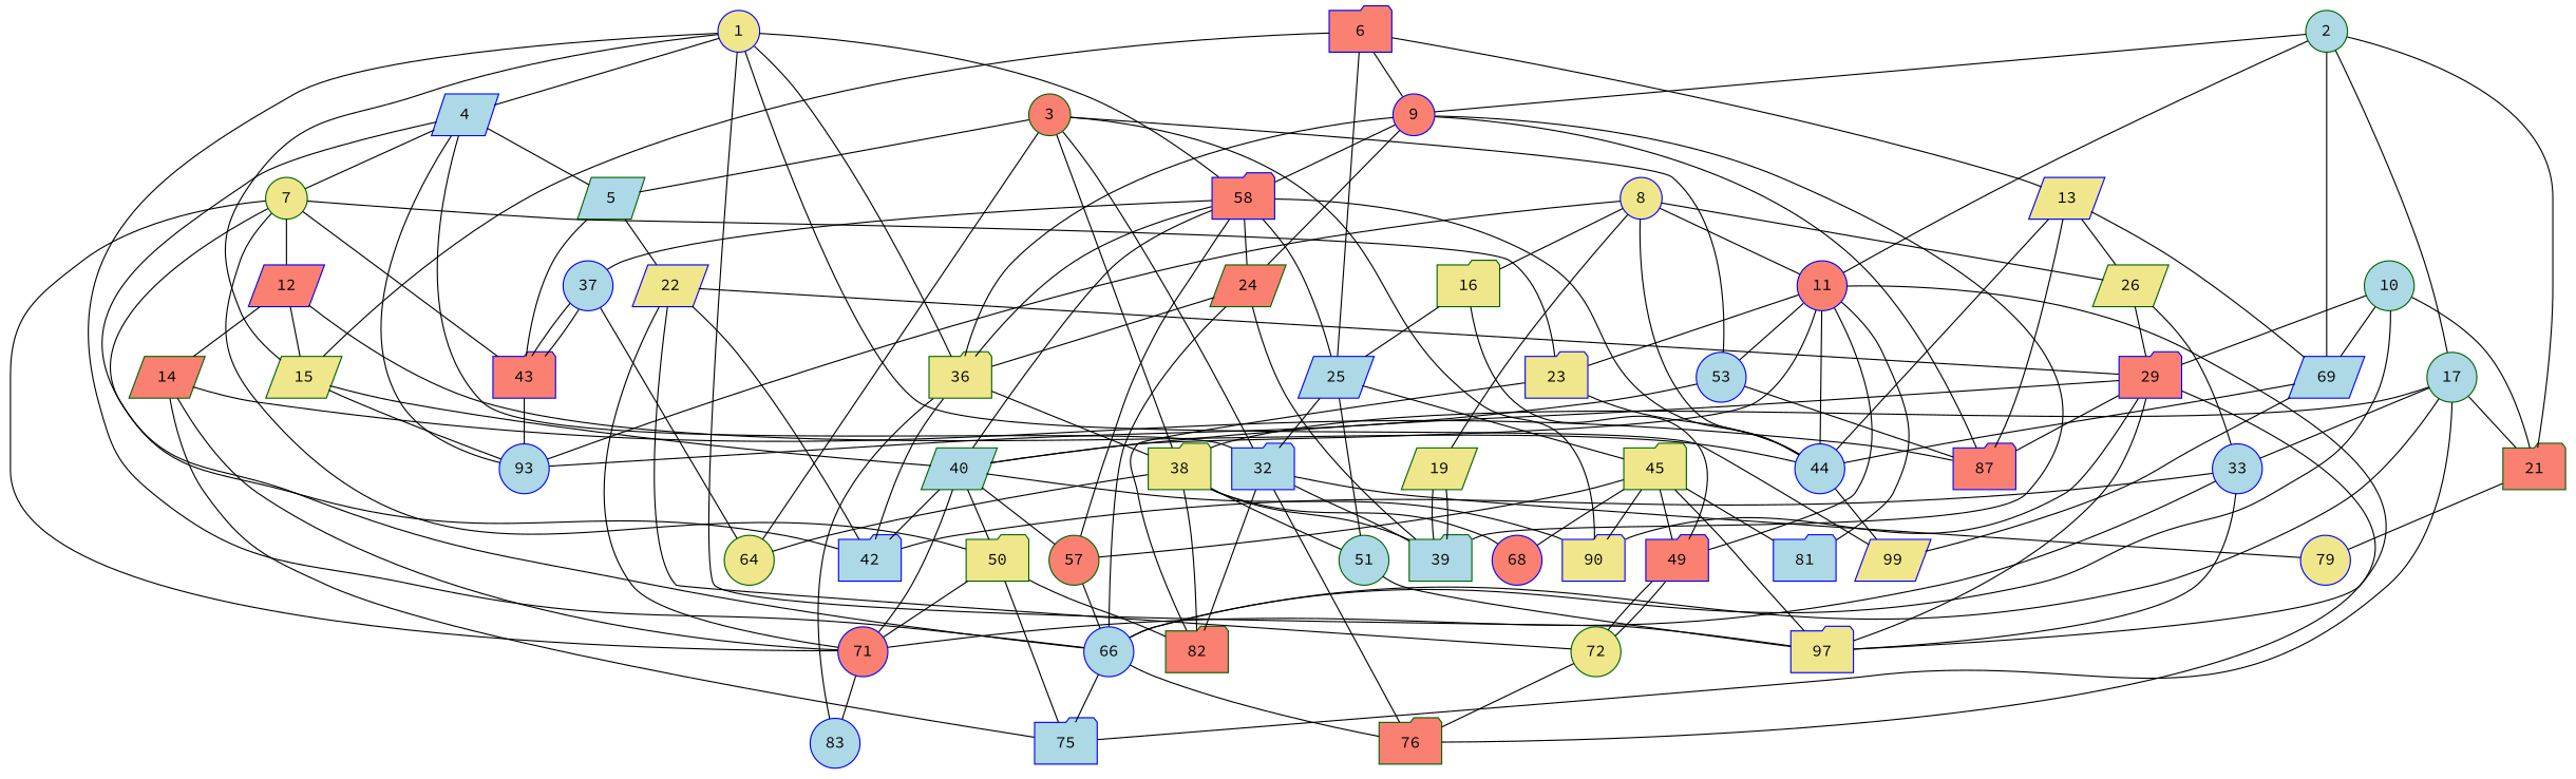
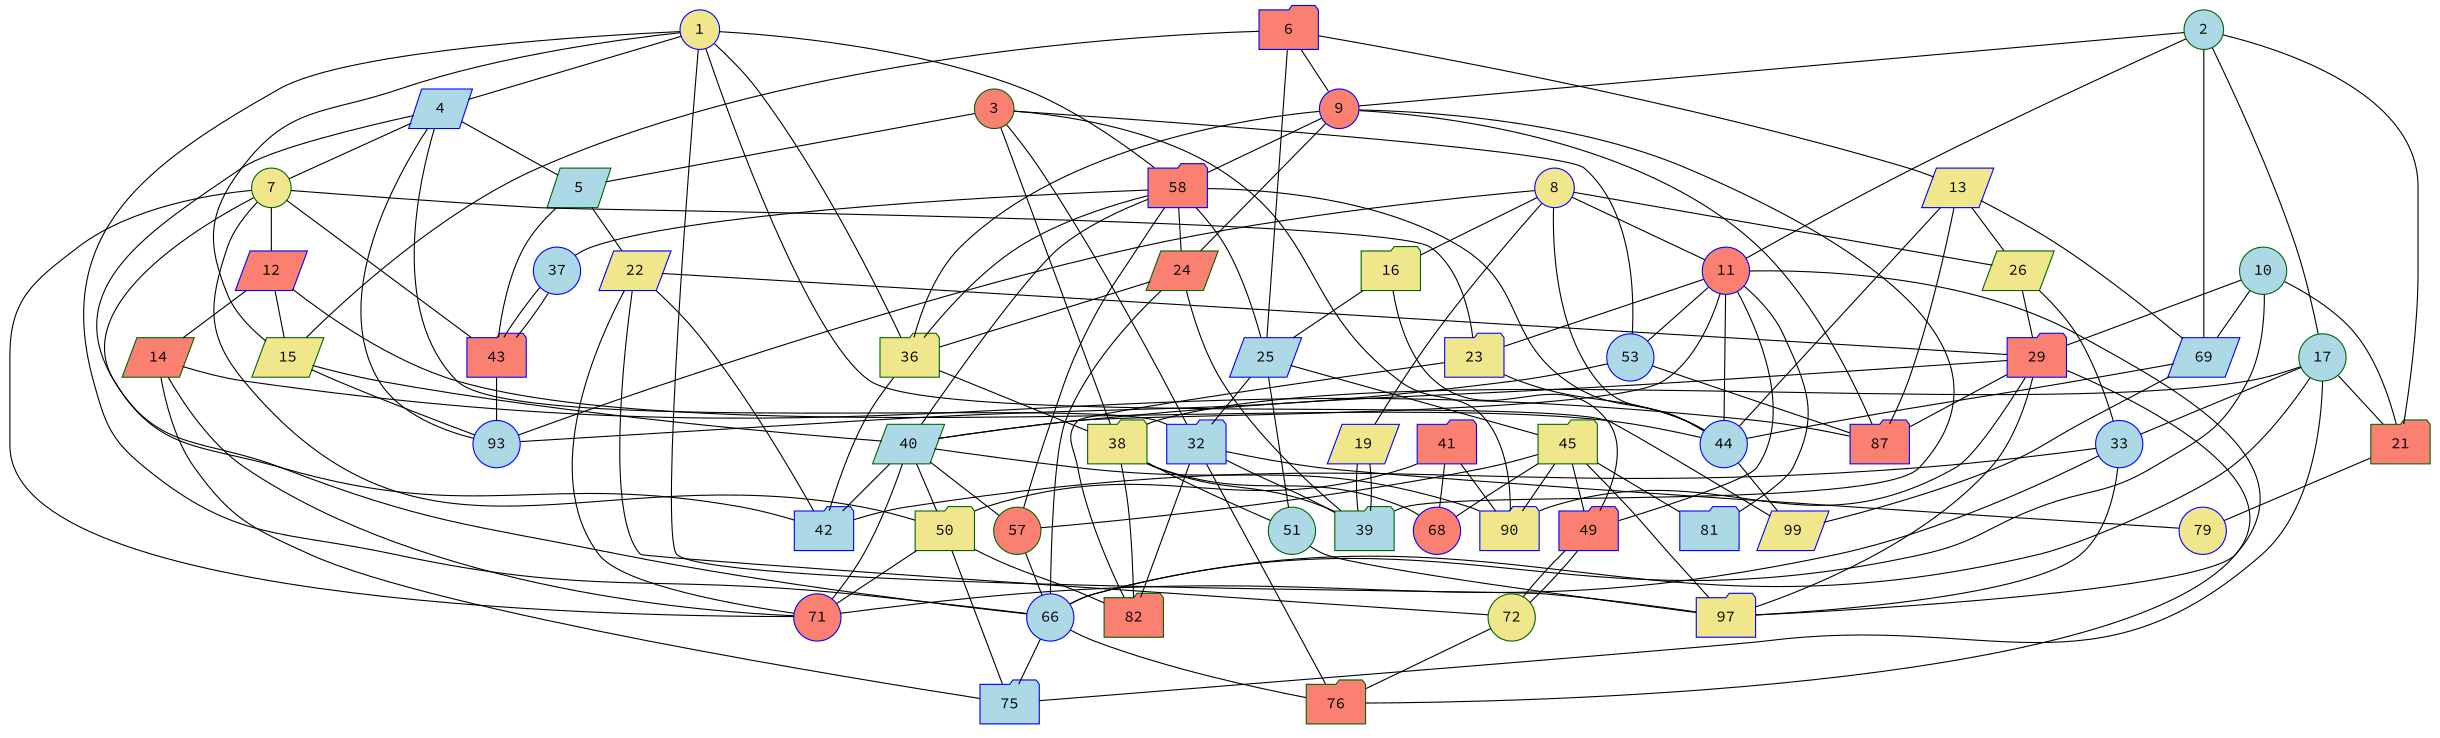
  graph {
    fontname="Source Code Pro"
    node [color=blue fillcolor=lightblue fontname="Source Code Pro" shape=circle style=filled]
    edge [fontname="Source Code Pro"]
    1 [fillcolor=khaki super="+30"]
    4 [shape=parallelogram super="+66"]
    15 [color=darkgreen fillcolor=khaki shape=parallelogram super="+80"]
    n4 [fillcolor=salmon label=58 shape=folder super="+31"]
    36 [color=darkgreen fillcolor=khaki shape=folder super="+56"]
    n6 [label=66 super="+67"]
    97 [fillcolor=khaki shape=folder super="+98"]
    99 [fillcolor=khaki shape=parallelogram]
    5 [color=darkgreen shape=parallelogram]
    32 [shape=folder super="+59"]
    7 [color=darkgreen fillcolor=khaki super="+54"]
    42 [shape=folder super="+46"]
    93 [super="+95"]
    40 [color=darkgreen shape=parallelogram super="+73"]
    25 [shape=parallelogram super="+100"]
    44 [super="+48"]
    24 [color=darkgreen fillcolor=salmon shape=parallelogram super="+60"]
    37
    57 [color=darkgreen fillcolor=salmon]
    38 [color=darkgreen fillcolor=khaki shape=folder super="+61"]
-   83
    75 [shape=folder]
    76 [color=darkgreen fillcolor=salmon shape=folder super="+91"]
    9 [fillcolor=salmon super="+55"]
    39 [color=darkgreen shape=folder]
    87 [fillcolor=salmon shape=folder super="+96"]
    2 [color=darkgreen]
    11 [fillcolor=salmon super="+20"]
    17 [color=darkgreen super="+84"]
    21 [color=darkgreen fillcolor=salmon shape=folder]
    69 [shape=parallelogram]
    53
    23 [fillcolor=khaki shape=folder]
    49 [fillcolor=salmon shape=folder super="+74"]
    81 [shape=folder]
    33 [super="+92"]
    79 [fillcolor=khaki]
    3 [color=darkgreen fillcolor=salmon super="+62"]
-   64 [color=darkgreen fillcolor=khaki super="+88"]
    90 [fillcolor=khaki shape=folder]
    22 [fillcolor=khaki shape=parallelogram super="+28"]
    43 [fillcolor=salmon shape=folder super="+52"]
    82 [color=darkgreen fillcolor=salmon shape=folder]
    51 [color=darkgreen]
    68 [fillcolor=salmon super="+70"]
    12 [fillcolor=salmon shape=parallelogram super="+65"]
    50 [color=darkgreen fillcolor=khaki shape=folder super="+86"]
    71 [fillcolor=salmon super="+94"]
    29 [fillcolor=salmon shape=folder super="+34"]
    72 [color=darkgreen fillcolor=khaki]
    6 [fillcolor=salmon shape=folder super="+47"]
    13 [fillcolor=khaki shape=parallelogram super="+78"]
    26 [color=darkgreen fillcolor=khaki shape=parallelogram]
    45 [color=darkgreen fillcolor=khaki shape=folder super="+58"]
    14 [color=darkgreen fillcolor=salmon shape=parallelogram super="+85"]
    8 [fillcolor=khaki super="+35"]
    16 [color=darkgreen fillcolor=khaki shape=folder]
-   19 [color=darkgreen fillcolor=khaki shape=parallelogram]
+   19 [fillcolor=khaki shape=parallelogram]
    10 [color=darkgreen]
+   41 [fillcolor=salmon shape=folder super="+89"]
    1 -- 4
    1 -- 15
    1 -- n4
    1 -- 36
    1 -- n6
    1 -- 97
    1 -- 99
    4 -- 5
    4 -- 32
    4 -- 7
    4 -- 42
    4 -- 93
    15 -- 93
    15 -- 40
    n4 -- 36
    n4 -- 40
    n4 -- 25
    n4 -- 44
    n4 -- 24
    n4 -- 37
    n4 -- 57
    36 -- 42
    36 -- 38
-   36 -- 83
    n6 -- 75
    n6 -- 76
    5 -- 22
    5 -- 43
    32 -- 76
    32 -- 39
    32 -- 79
    32 -- 82
    7 -- n6
    7 -- 23
    7 -- 43
    7 -- 12
    7 -- 50
    7 -- 71
    40 -- 42
    40 -- 57
    40 -- 90
    40 -- 50
    40 -- 71
    25 -- 32
    25 -- 51
    25 -- 45
    44 -- 99
    24 -- 36
    24 -- n6
    24 -- 39
-   37 -- 64
    37 -- 43
    37 -- 43
    57 -- n6
    38 -- 39
-   38 -- 64
    38 -- 82
    38 -- 51
    38 -- 68
    9 -- n4
    9 -- 36
    9 -- 24
    9 -- 39
    9 -- 87
    2 -- 9
    2 -- 11
    2 -- 17
    2 -- 21
    2 -- 69
    11 -- 97
    11 -- 40
    11 -- 44
    11 -- 53
    11 -- 23
    11 -- 49
    11 -- 81
    17 -- n6
    17 -- 38
    17 -- 75
    17 -- 21
    17 -- 33
    21 -- 79
    69 -- 99
    69 -- 44
    53 -- 93
    53 -- 87
    23 -- 44
    23 -- 82
    49 -- 72
    49 -- 72
    33 -- 97
    33 -- 42
    33 -- 71
    3 -- 5
    3 -- 32
    3 -- 38
    3 -- 53
-   3 -- 64
    3 -- 90
    22 -- 42
    22 -- 71
    22 -- 29
    22 -- 72
    43 -- 93
    51 -- 97
    12 -- 15
    12 -- 44
    12 -- 14
    50 -- 75
    50 -- 82
    50 -- 71
-   71 -- 83
    29 -- 97
    29 -- 40
    29 -- 76
    29 -- 87
    29 -- 90
    72 -- 76
    6 -- 15 [weight=2]
    6 -- 25
    6 -- 9
    6 -- 13
    13 -- 44
    13 -- 87
    13 -- 69
    13 -- 26
    26 -- 33
    26 -- 29
    45 -- 97
    45 -- 57
    45 -- 49
    45 -- 81
    45 -- 90
    45 -- 68
    14 -- 75
    14 -- 87
    14 -- 71
    8 -- 93
    8 -- 44
    8 -- 11
    8 -- 26
    8 -- 16
    8 -- 19
    16 -- 25
    16 -- 49
    19 -- 39
    19 -- 39
    10 -- n6
    10 -- 21
    10 -- 69
    10 -- 29
+   41 -- 90
+   41 -- 68
+   41 -- 50
  }
